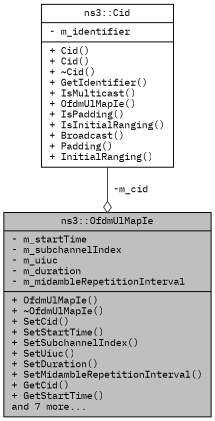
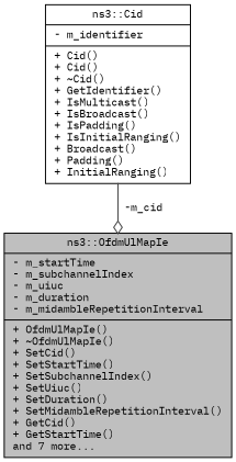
  digraph {
    fontname="IBM Plex Mono"
    node [color=black fontname="IBM Plex Mono" fontsize=10 shape=record style=filled]
    n1 [fillcolor=grey75 fontcolor=black height=0.2 label="{ns3::OfdmUlMapIe\n|- m_startTime\l- m_subchannelIndex\l- m_uiuc\l- m_duration\l- m_midambleRepetitionInterval\l|+ OfdmUlMapIe()\l+ ~OfdmUlMapIe()\l+ SetCid()\l+ SetStartTime()\l+ SetSubchannelIndex()\l+ SetUiuc()\l+ SetDuration()\l+ SetMidambleRepetitionInterval()\l+ GetCid()\l+ GetStartTime()\land 7 more...\l}" width=0.4]
-   n2 [fillcolor=white height=0.2 label="{ns3::Cid\n|- m_identifier\l|+ Cid()\l+ Cid()\l+ ~Cid()\l+ GetIdentifier()\l+ IsMulticast()\l+ OfdmUlMapIe()\l+ IsPadding()\l+ IsInitialRanging()\l+ Broadcast()\l+ Padding()\l+ InitialRanging()\l}" width=0.4]
+   n2 [fillcolor=white height=0.2 label="{ns3::Cid\n|- m_identifier\l|+ Cid()\l+ Cid()\l+ ~Cid()\l+ GetIdentifier()\l+ IsMulticast()\l+ IsBroadcast()\l+ IsPadding()\l+ IsInitialRanging()\l+ Broadcast()\l+ Padding()\l+ InitialRanging()\l}" width=0.4]
    n2 -> n1 [arrowhead=odiamond color=grey25 fontname="IBM Plex Mono" fontsize=10 label=" -m_cid" labelfontname=Helvetica labelfontsize=10 style=solid]
  }
